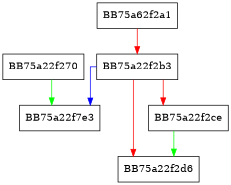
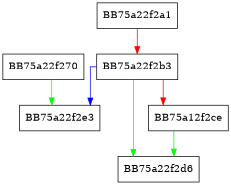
  digraph {
    splines=ortho
    node [shape=box]
    edge [color=green]
    BB75a22f270
-   BB75a22f2e3 [label=BB75a22f7e3]
-   BB75a22f2a1 [label=BB75a62f2a1]
+   BB75a22f2e3
+   BB75a22f2a1
    BB75a22f2b3
    BB75a22f2d6
-   BB75a22f2ce
+   BB75a22f2ce [label=BB75a12f2ce]
    BB75a22f270 -> BB75a22f2e3
    BB75a22f2a1 -> BB75a22f2b3 [color=red]
    BB75a22f2b3 -> BB75a22f2e3 [color=blue]
-   BB75a22f2b3 -> BB75a22f2d6 [color=red]
+   BB75a22f2b3 -> BB75a22f2d6
    BB75a22f2b3 -> BB75a22f2ce [color=red]
    BB75a22f2ce -> BB75a22f2d6
  }
